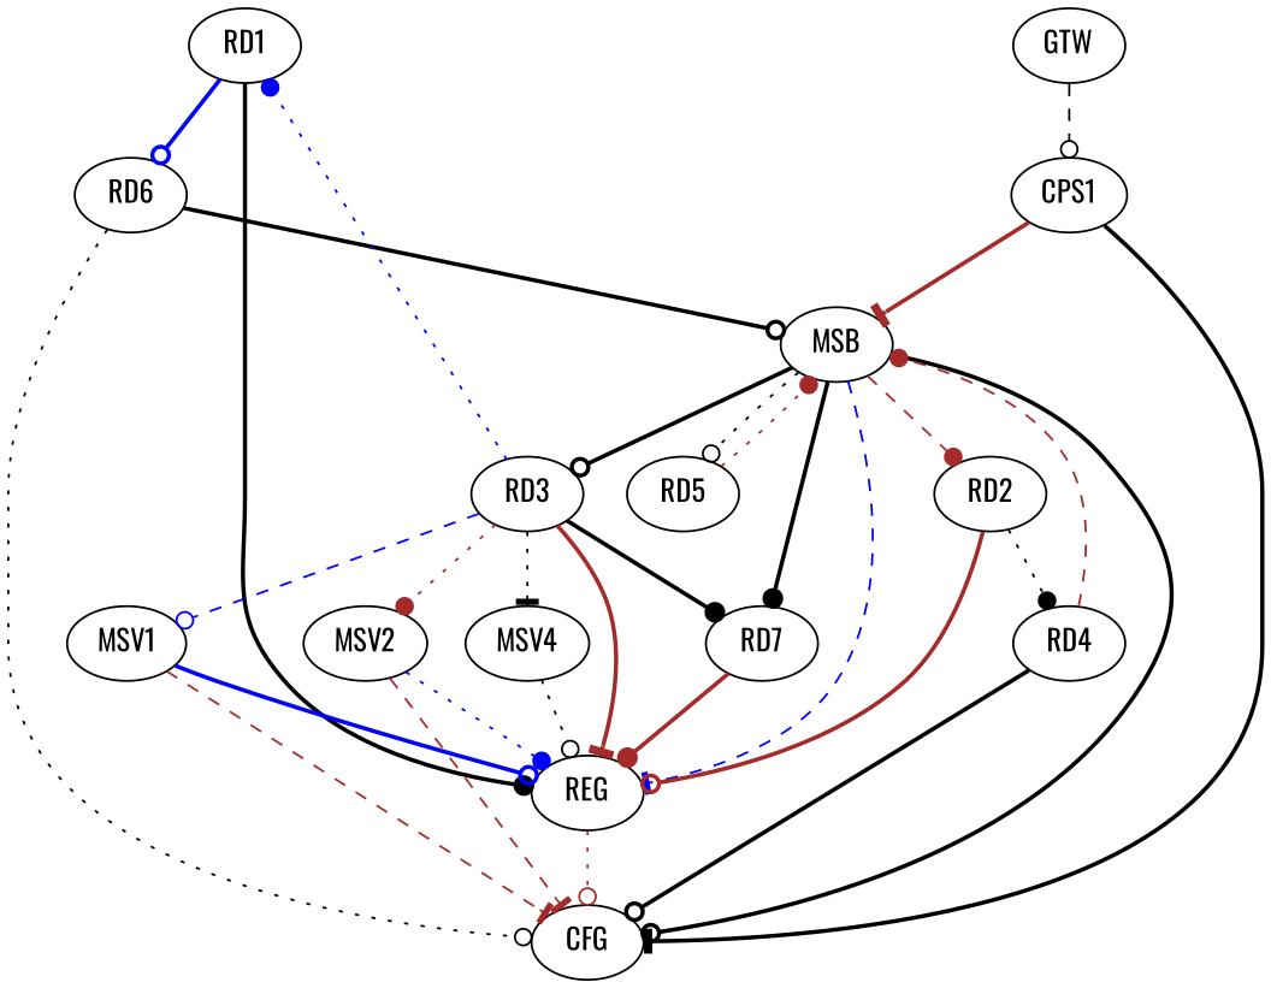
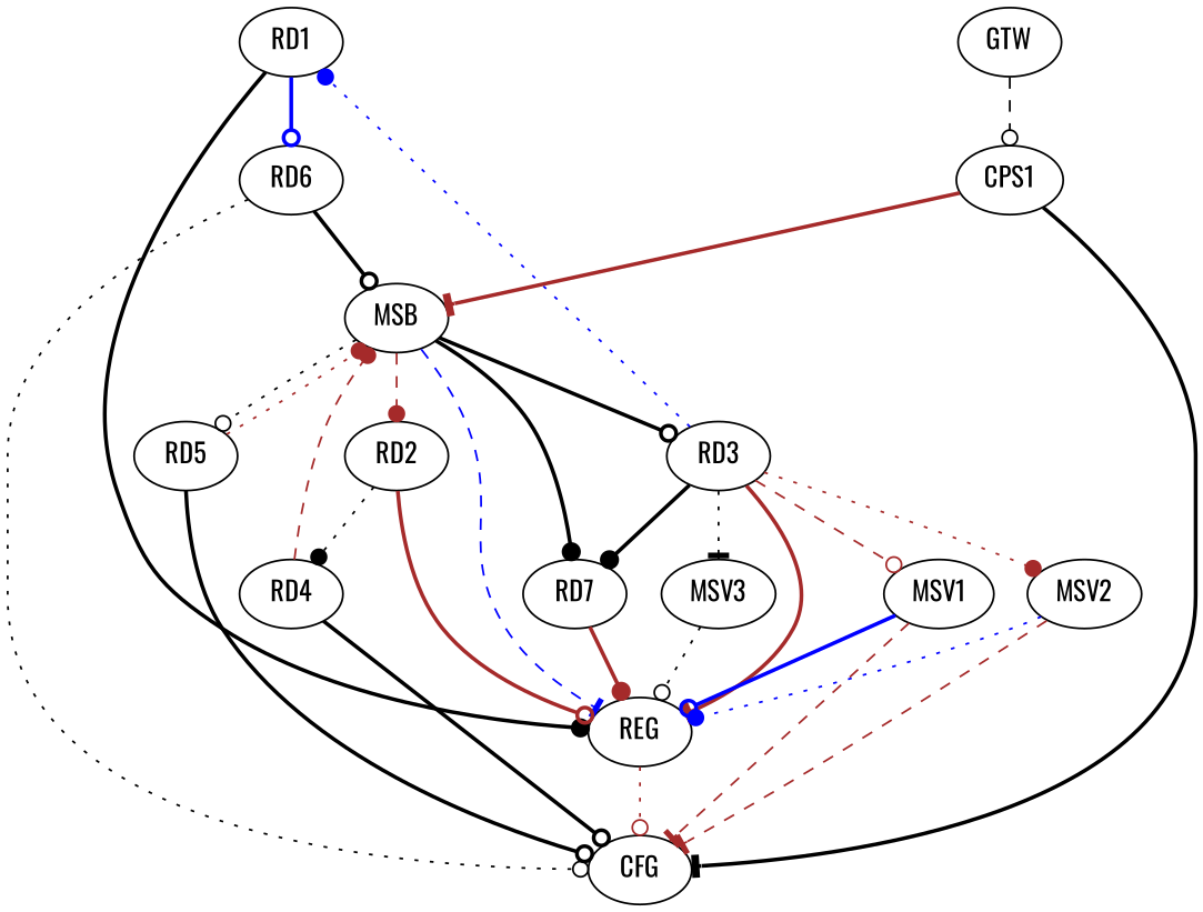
  strict digraph {
    fontname=Oswald
    node [fontname=Oswald]
    edge [arrowhead=odot color=black fontname=Oswald style=bold]
    n1 [label=RD1]
    n2 [label=RD6]
    n3 [label=REG]
    n4 [label=MSB]
    n5 [label=CFG]
    n6 [label=RD2]
    n7 [label=RD4]
    n8 [label=RD3]
    n9 [label=RD7]
    n10 [label=MSV1]
    n11 [label=MSV2]
-   n12 [label=MSV4]
+   n12 [label=MSV3]
    n13 [label=RD5]
    n14 [label=CPS1]
    n15 [label=GTW]
    n1 -> n2 [color=blue]
    n1 -> n3 [arrowhead=dot]
    n2 -> n4
    n2 -> n5 [style=dotted]
    n3 -> n5 [color=brown style=dotted]
    n4 -> n3 [arrowhead=tee color=blue style=dashed]
    n4 -> n6 [arrowhead=dot color=brown style=dashed]
    n4 -> n8
    n4 -> n9 [arrowhead=dot]
    n4 -> n13 [style=dotted]
    n6 -> n3 [color=brown]
    n6 -> n7 [arrowhead=dot style=dotted]
    n7 -> n4 [arrowhead=dot color=brown style=dashed]
    n7 -> n5
    n8 -> n1 [arrowhead=dot color=blue style=dotted]
    n8 -> n3 [arrowhead=tee color=brown]
    n8 -> n9 [arrowhead=dot]
-   n8 -> n10 [color=blue style=dashed]
+   n8 -> n10 [color=brown style=dashed]
    n8 -> n11 [arrowhead=dot color=brown style=dotted]
    n8 -> n12 [arrowhead=tee style=dotted]
    n9 -> n3 [arrowhead=dot color=brown]
    n10 -> n3 [color=blue]
    n10 -> n5 [arrowhead=tee color=brown style=dashed]
    n11 -> n3 [arrowhead=dot color=blue style=dotted]
    n11 -> n5 [arrowhead=tee color=brown style=dashed]
    n12 -> n3 [style=dotted]
    n13 -> n4 [arrowhead=dot color=brown style=dotted]
-   n4 -> n5
+   n13 -> n5
    n14 -> n4 [arrowhead=tee color=brown]
    n14 -> n5 [arrowhead=tee]
    n15 -> n14 [style=dashed]
  }
